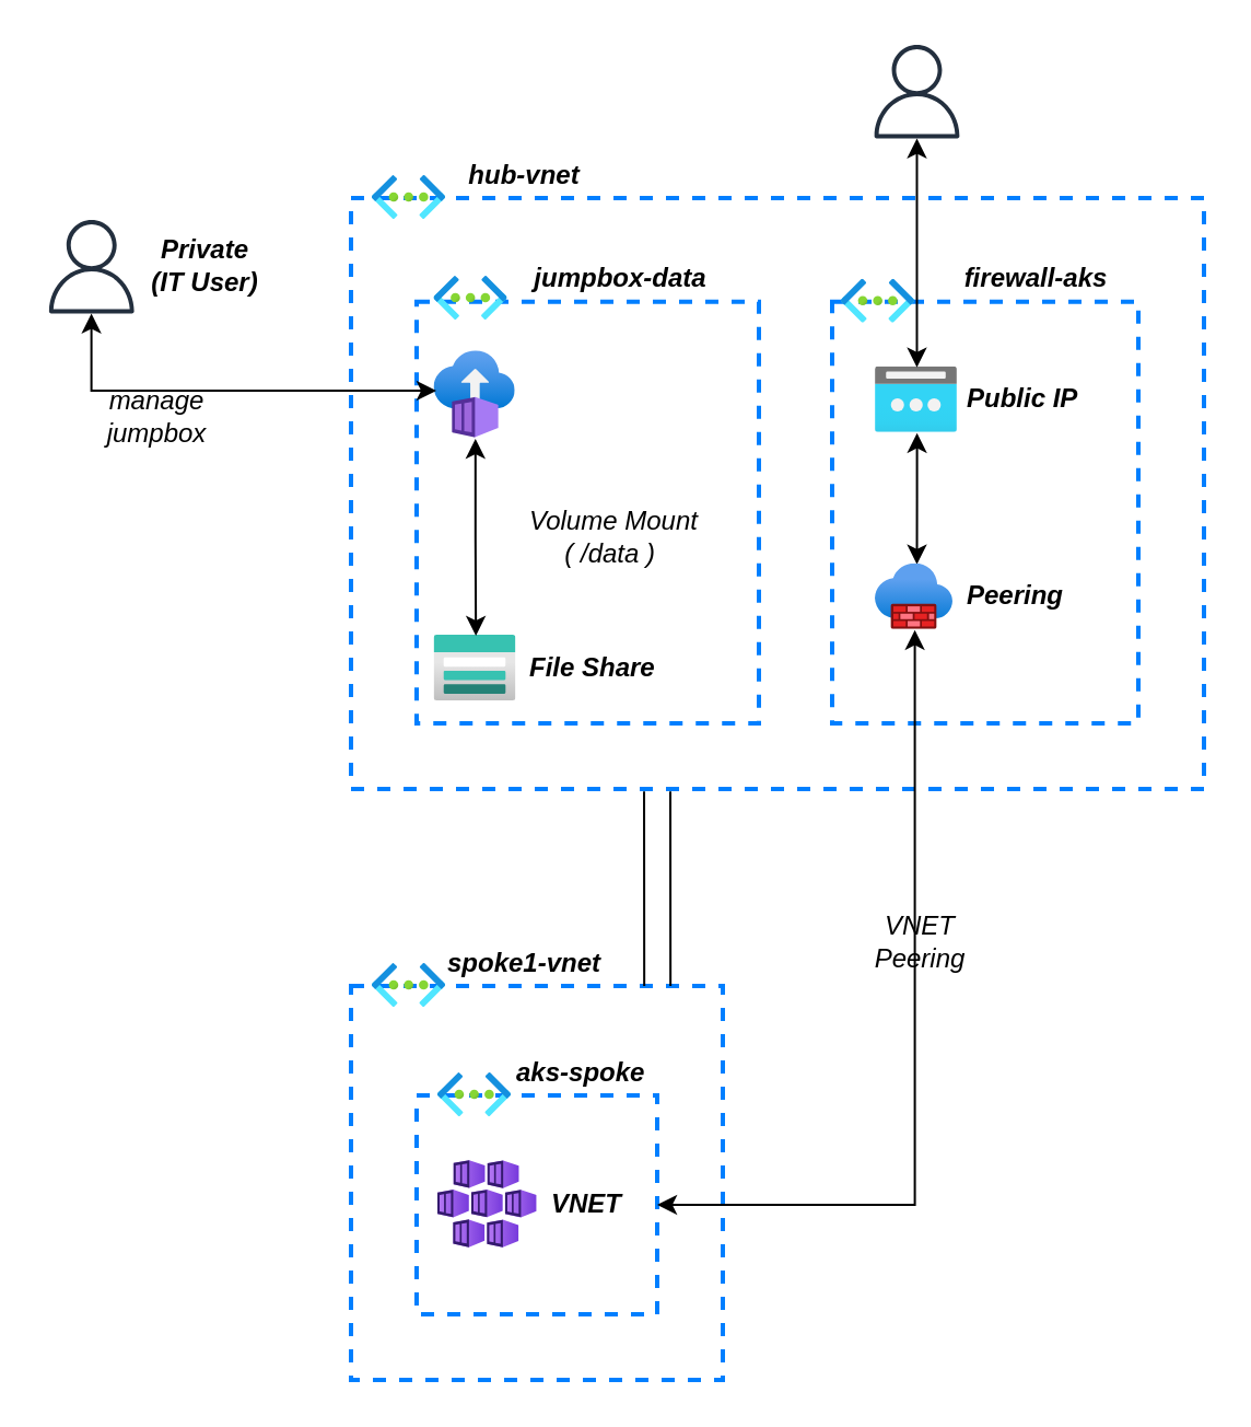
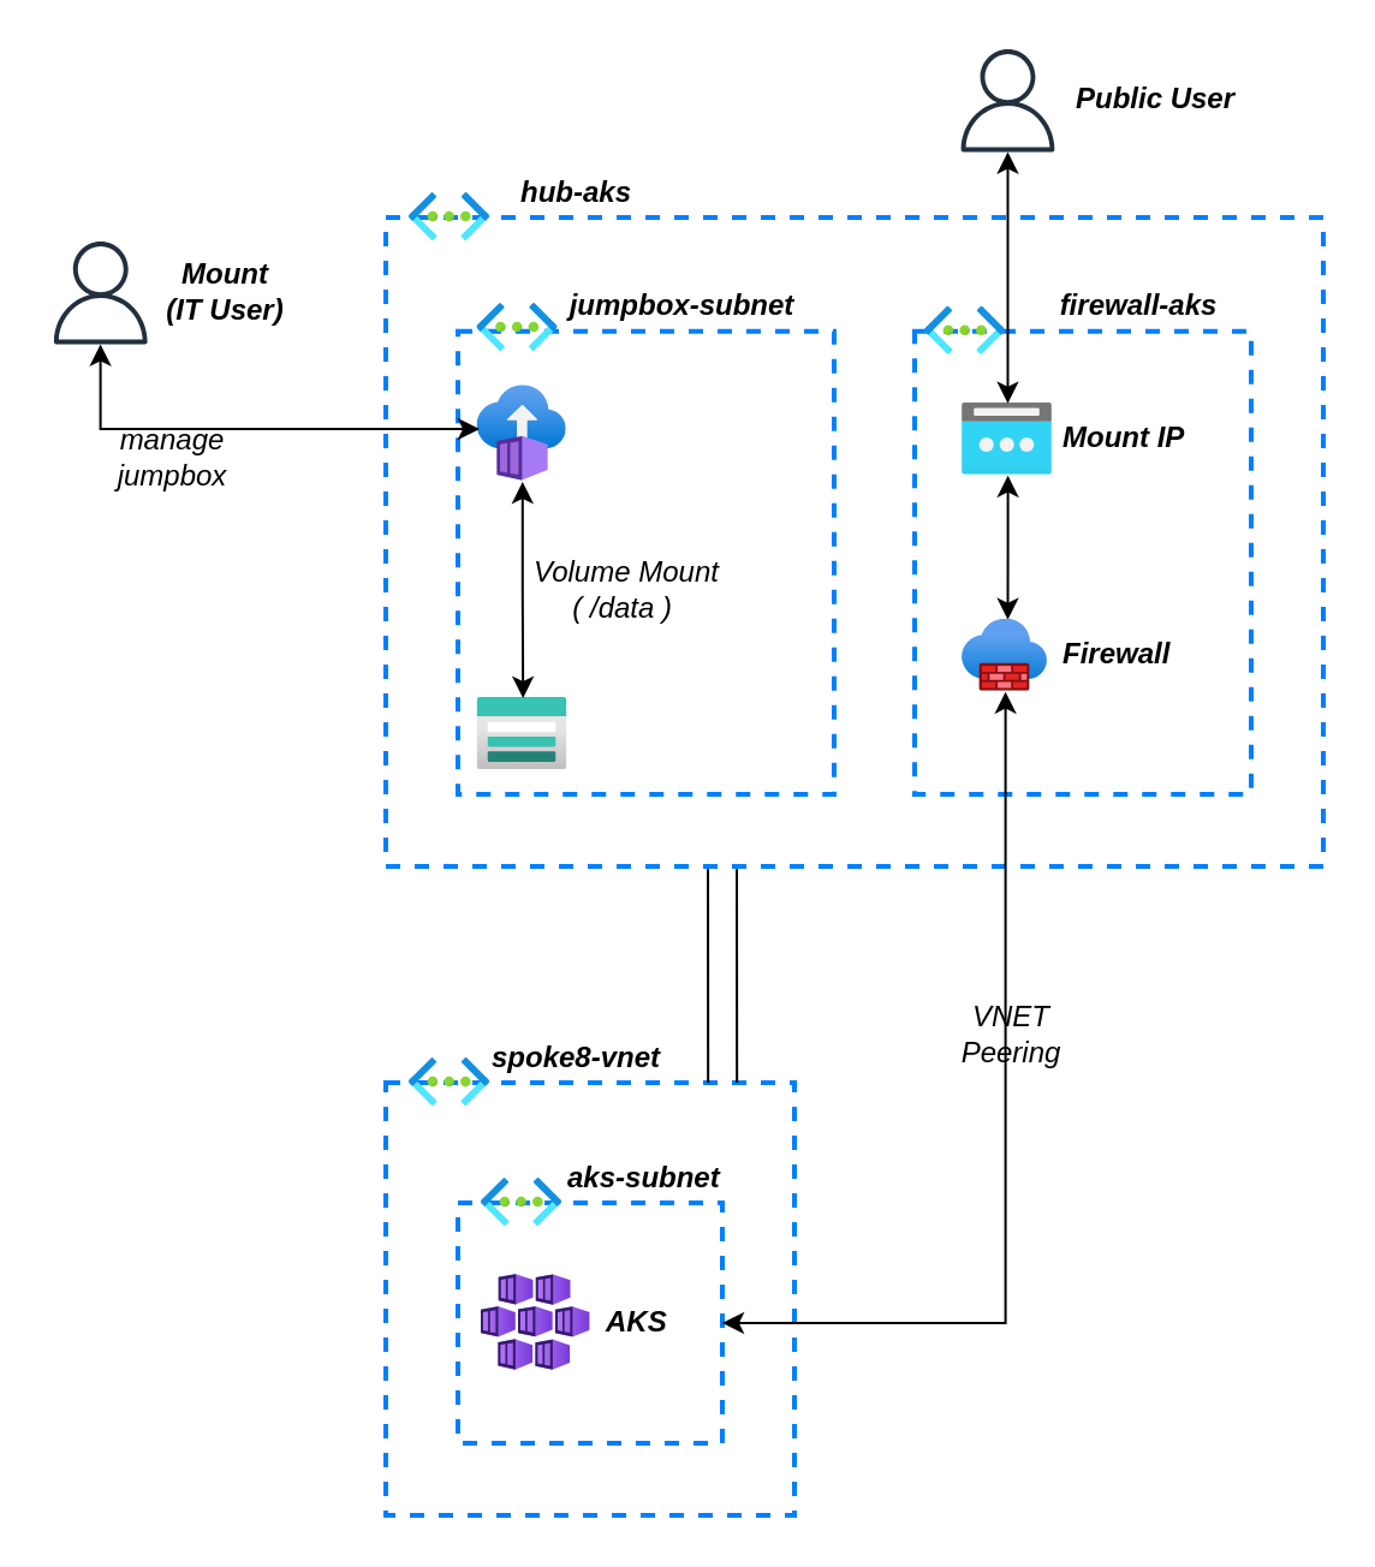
  <mxCell id="0" />
  <mxCell id="1" parent="0" />
  <mxCell id="2" value="" style="group" vertex="1" connectable="0" parent="1"><mxGeometry x="160" y="70" width="390" height="290" as="geometry" /></mxCell>
  <mxCell id="3" value="" style="rounded=0;whiteSpace=wrap;html=1;dashed=1;strokeColor=#007FFF;strokeWidth=2;" vertex="1" parent="2"><mxGeometry y="20" width="390" height="270" as="geometry" /></mxCell>
  <mxCell id="4" value="" style="aspect=fixed;html=1;points=[];align=center;image;fontSize=12;image=img/lib/azure2/networking/Virtual_Networks.svg;dashed=1;strokeColor=#007FFF;strokeWidth=2;" vertex="1" parent="2"><mxGeometry x="10" y="10" width="33.5" height="20" as="geometry" /></mxCell>
- <mxCell id="5" value="&lt;i&gt;&lt;b&gt;hub-vnet&lt;/b&gt;&lt;/i&gt;" style="text;html=1;align=center;verticalAlign=middle;resizable=0;points=[];autosize=1;" vertex="1" parent="2"><mxGeometry x="43.5" width="70" height="20" as="geometry" /></mxCell>
+ <mxCell id="5" value="&lt;i&gt;&lt;b&gt;hub-aks&lt;/b&gt;&lt;/i&gt;" style="text;html=1;align=center;verticalAlign=middle;resizable=0;points=[];autosize=1;" vertex="1" parent="2"><mxGeometry x="43.5" width="70" height="20" as="geometry" /></mxCell>
  <mxCell id="6" value="" style="group" vertex="1" connectable="0" parent="2"><mxGeometry x="30" y="47.37" width="156.5" height="212.63" as="geometry" /></mxCell>
  <mxCell id="7" value="" style="rounded=0;whiteSpace=wrap;html=1;dashed=1;strokeColor=#007FFF;strokeWidth=2;" vertex="1" parent="6"><mxGeometry y="20" width="156.5" height="192.63" as="geometry" /></mxCell>
  <mxCell id="8" value="" style="aspect=fixed;html=1;points=[];align=center;image;fontSize=12;image=img/lib/azure2/networking/Virtual_Networks.svg;dashed=1;strokeColor=#007FFF;strokeWidth=2;" vertex="1" parent="6"><mxGeometry x="8.25" y="8.634" width="33.5" height="20" as="geometry" /></mxCell>
- <mxCell id="9" value="&lt;b&gt;&lt;i&gt;File Share&lt;/i&gt;&lt;/b&gt;" style="text;html=1;align=left;verticalAlign=middle;resizable=0;points=[];autosize=1;" vertex="1" parent="6"><mxGeometry x="50" y="177.63" width="70" height="20" as="geometry" /></mxCell>
  <mxCell id="10" value="" style="group" vertex="1" connectable="0" parent="6"><mxGeometry x="8.25" y="172.63" width="123.25" height="30" as="geometry" /></mxCell>
  <mxCell id="11" value="" style="aspect=fixed;html=1;points=[];align=center;image;fontSize=12;image=img/lib/azure2/storage/Storage_Accounts.svg;dashed=1;strokeColor=#007FFF;strokeWidth=2;" vertex="1" parent="10"><mxGeometry width="37.5" height="30" as="geometry" /></mxCell>
  <mxCell id="12" style="edgeStyle=orthogonalEdgeStyle;rounded=0;orthogonalLoop=1;jettySize=auto;html=1;startArrow=classic;startFill=1;" edge="1" parent="6" source="14" target="11"><mxGeometry x="8.25" y="42.63" as="geometry" /></mxCell>
- <mxCell id="13" value="&lt;i&gt;Volume Mount&lt;br&gt;( /data )&amp;nbsp;&lt;/i&gt;" style="text;html=1;align=center;verticalAlign=middle;resizable=0;points=[];autosize=1;" vertex="1" parent="6"><mxGeometry x="44.88" y="112.63" width="90" height="30" as="geometry" /></mxCell>
+ <mxCell id="13" value="&lt;i&gt;Volume Mount&lt;br&gt;( /data )&amp;nbsp;&lt;/i&gt;" style="text;html=1;align=center;verticalAlign=middle;resizable=0;points=[];autosize=1;" vertex="1" parent="6"><mxGeometry x="24.88" y="112.63" width="90" height="30" as="geometry" /></mxCell>
  <mxCell id="14" value="" style="aspect=fixed;html=1;points=[];align=center;image;fontSize=12;image=img/lib/azure2/containers/Container_Instances.svg;dashed=1;strokeColor=#007FFF;strokeWidth=2;" vertex="1" parent="6"><mxGeometry x="8.25" y="42.63" width="37.1" height="40" as="geometry" /></mxCell>
- <mxCell id="15" value="&lt;i&gt;&lt;b&gt;jumpbox-data&lt;/b&gt;&lt;/i&gt;" style="text;html=1;align=center;verticalAlign=middle;resizable=0;points=[];autosize=1;" vertex="1" parent="6"><mxGeometry x="38" width="110" height="20" as="geometry" /></mxCell>
+ <mxCell id="15" value="&lt;i&gt;&lt;b&gt;jumpbox-subnet&lt;/b&gt;&lt;/i&gt;" style="text;html=1;align=center;verticalAlign=middle;resizable=0;points=[];autosize=1;" vertex="1" parent="6"><mxGeometry x="38" width="110" height="20" as="geometry" /></mxCell>
  <mxCell id="16" value="" style="group" vertex="1" connectable="0" parent="2"><mxGeometry x="220" y="47.37" width="143" height="212.63" as="geometry" /></mxCell>
  <mxCell id="17" value="" style="rounded=0;whiteSpace=wrap;html=1;dashed=1;strokeColor=#007FFF;strokeWidth=2;" vertex="1" parent="16"><mxGeometry y="20" width="140" height="192.63" as="geometry" /></mxCell>
  <mxCell id="18" value="" style="aspect=fixed;html=1;points=[];align=center;image;fontSize=12;image=img/lib/azure2/networking/Virtual_Networks.svg;dashed=1;strokeColor=#007FFF;strokeWidth=2;" vertex="1" parent="16"><mxGeometry x="4.5" y="10" width="33.5" height="20" as="geometry" /></mxCell>
  <mxCell id="19" value="&lt;i&gt;&lt;b&gt;firewall-aks&lt;/b&gt;&lt;/i&gt;" style="text;html=1;align=center;verticalAlign=middle;resizable=0;points=[];autosize=1;" vertex="1" parent="16"><mxGeometry x="43" width="100" height="20" as="geometry" /></mxCell>
  <mxCell id="20" value="" style="group" vertex="1" connectable="0" parent="16"><mxGeometry x="20" y="50" width="110" height="120" as="geometry" /></mxCell>
  <mxCell id="21" value="" style="group" vertex="1" connectable="0" parent="20"><mxGeometry width="110" height="30" as="geometry" /></mxCell>
  <mxCell id="22" value="" style="aspect=fixed;html=1;points=[];align=center;image;fontSize=12;image=img/lib/azure2/networking/Public_IP_Addresses.svg;dashed=1;strokeColor=#007FFF;strokeWidth=2;" vertex="1" parent="21"><mxGeometry width="37.5" height="30" as="geometry" /></mxCell>
- <mxCell id="23" value="&lt;b&gt;&lt;i&gt;Public IP&lt;/i&gt;&lt;/b&gt;" style="text;html=1;align=left;verticalAlign=middle;resizable=0;points=[];autosize=1;" vertex="1" parent="21"><mxGeometry x="40" y="5" width="70" height="20" as="geometry" /></mxCell>
+ <mxCell id="23" value="&lt;b&gt;&lt;i&gt;Mount IP&lt;/i&gt;&lt;/b&gt;" style="text;html=1;align=left;verticalAlign=middle;resizable=0;points=[];autosize=1;" vertex="1" parent="21"><mxGeometry x="40" y="5" width="70" height="20" as="geometry" /></mxCell>
  <mxCell id="24" style="edgeStyle=orthogonalEdgeStyle;rounded=0;orthogonalLoop=1;jettySize=auto;html=1;entryX=0.528;entryY=0;entryDx=0;entryDy=0;entryPerimeter=0;startArrow=classic;startFill=1;" edge="1" parent="20" source="22" target="26"><mxGeometry relative="1" as="geometry" /></mxCell>
  <mxCell id="25" value="" style="group" vertex="1" connectable="0" parent="20"><mxGeometry y="90" width="100" height="30" as="geometry" /></mxCell>
  <mxCell id="26" value="" style="aspect=fixed;html=1;points=[];align=center;image;fontSize=12;image=img/lib/azure2/networking/Firewalls.svg;dashed=1;strokeColor=#007FFF;strokeWidth=2;" vertex="1" parent="25"><mxGeometry width="35.5" height="30" as="geometry" /></mxCell>
- <mxCell id="27" value="&lt;b&gt;&lt;i&gt;Peering&lt;/i&gt;&lt;/b&gt;" style="text;html=1;align=left;verticalAlign=middle;resizable=0;points=[];autosize=1;" vertex="1" parent="25"><mxGeometry x="40" y="5" width="60" height="20" as="geometry" /></mxCell>
+ <mxCell id="27" value="&lt;b&gt;&lt;i&gt;Firewall&lt;/i&gt;&lt;/b&gt;" style="text;html=1;align=left;verticalAlign=middle;resizable=0;points=[];autosize=1;" vertex="1" parent="25"><mxGeometry x="40" y="5" width="60" height="20" as="geometry" /></mxCell>
  <mxCell id="28" value="" style="group" vertex="1" connectable="0" parent="1"><mxGeometry x="160" y="430" width="170" height="200" as="geometry" /></mxCell>
  <mxCell id="29" value="" style="rounded=0;whiteSpace=wrap;html=1;dashed=1;strokeColor=#007FFF;strokeWidth=2;" vertex="1" parent="28"><mxGeometry y="20" width="170" height="180" as="geometry" /></mxCell>
  <mxCell id="30" value="" style="aspect=fixed;html=1;points=[];align=center;image;fontSize=12;image=img/lib/azure2/networking/Virtual_Networks.svg;dashed=1;strokeColor=#007FFF;strokeWidth=2;" vertex="1" parent="28"><mxGeometry x="10" y="10" width="33.5" height="20" as="geometry" /></mxCell>
- <mxCell id="31" value="&lt;i&gt;&lt;b&gt;spoke1-vnet&lt;/b&gt;&lt;/i&gt;" style="text;html=1;align=center;verticalAlign=middle;resizable=0;points=[];autosize=1;" vertex="1" parent="28"><mxGeometry x="33.5" width="90" height="20" as="geometry" /></mxCell>
+ <mxCell id="31" value="&lt;i&gt;&lt;b&gt;spoke8-vnet&lt;/b&gt;&lt;/i&gt;" style="text;html=1;align=center;verticalAlign=middle;resizable=0;points=[];autosize=1;" vertex="1" parent="28"><mxGeometry x="33.5" width="90" height="20" as="geometry" /></mxCell>
  <mxCell id="32" value="" style="group" vertex="1" connectable="0" parent="28"><mxGeometry x="30" y="50" width="123.5" height="120" as="geometry" /></mxCell>
  <mxCell id="33" value="" style="rounded=0;whiteSpace=wrap;html=1;dashed=1;strokeColor=#007FFF;strokeWidth=2;" vertex="1" parent="32"><mxGeometry y="20" width="110" height="100" as="geometry" /></mxCell>
  <mxCell id="34" value="" style="aspect=fixed;html=1;points=[];align=center;image;fontSize=12;image=img/lib/azure2/networking/Virtual_Networks.svg;dashed=1;strokeColor=#007FFF;strokeWidth=2;" vertex="1" parent="32"><mxGeometry x="10" y="10" width="33.5" height="20" as="geometry" /></mxCell>
- <mxCell id="35" value="&lt;i&gt;&lt;b&gt;aks-spoke&lt;/b&gt;&lt;/i&gt;" style="text;html=1;align=left;verticalAlign=middle;resizable=0;points=[];autosize=1;" vertex="1" parent="32"><mxGeometry x="43.5" width="80" height="20" as="geometry" /></mxCell>
+ <mxCell id="35" value="&lt;i&gt;&lt;b&gt;aks-subnet&lt;/b&gt;&lt;/i&gt;" style="text;html=1;align=left;verticalAlign=middle;resizable=0;points=[];autosize=1;" vertex="1" parent="32"><mxGeometry x="43.5" width="80" height="20" as="geometry" /></mxCell>
  <mxCell id="36" value="" style="group" vertex="1" connectable="0" parent="32"><mxGeometry x="10" y="50" width="90.0" height="40" as="geometry" /></mxCell>
  <mxCell id="37" value="" style="aspect=fixed;html=1;points=[];align=center;image;fontSize=12;image=img/lib/azure2/containers/Kubernetes_Services.svg;dashed=1;strokeColor=#007FFF;strokeWidth=2;" vertex="1" parent="36"><mxGeometry width="45.33" height="40" as="geometry" /></mxCell>
- <mxCell id="38" value="&lt;b&gt;&lt;i&gt;VNET&lt;/i&gt;&lt;/b&gt;" style="text;html=1;align=left;verticalAlign=middle;resizable=0;points=[];autosize=1;" vertex="1" parent="36"><mxGeometry x="50.0" y="10" width="40" height="20" as="geometry" /></mxCell>
+ <mxCell id="38" value="&lt;b&gt;&lt;i&gt;AKS&lt;/i&gt;&lt;/b&gt;" style="text;html=1;align=left;verticalAlign=middle;resizable=0;points=[];autosize=1;" vertex="1" parent="36"><mxGeometry x="50.0" y="10" width="40" height="20" as="geometry" /></mxCell>
  <mxCell id="39" style="edgeStyle=orthogonalEdgeStyle;rounded=0;orthogonalLoop=1;jettySize=auto;html=1;startArrow=classic;startFill=1;" edge="1" parent="1" source="33" target="26"><mxGeometry relative="1" as="geometry" /></mxCell>
  <mxCell id="40" value="" style="shape=link;html=1;startArrow=classic;startFill=1;exitX=0.824;exitY=0;exitDx=0;exitDy=0;exitPerimeter=0;entryX=0.359;entryY=1.004;entryDx=0;entryDy=0;entryPerimeter=0;width=12;" edge="1" parent="1" source="29" target="3"><mxGeometry width="100" relative="1" as="geometry"><mxPoint x="350" y="420" as="sourcePoint" /><mxPoint x="100" y="370" as="targetPoint" /></mxGeometry></mxCell>
  <mxCell id="41" value="&lt;i&gt;VNET&lt;br&gt;Peering&lt;/i&gt;" style="text;html=1;align=center;verticalAlign=middle;resizable=0;points=[];autosize=1;" vertex="1" parent="1"><mxGeometry x="390" y="415" width="60" height="30" as="geometry" /></mxCell>
  <mxCell id="42" style="edgeStyle=orthogonalEdgeStyle;rounded=0;orthogonalLoop=1;jettySize=auto;html=1;startArrow=classic;startFill=1;" edge="1" parent="1" source="44" target="22"><mxGeometry relative="1" as="geometry" /></mxCell>
  <mxCell id="43" value="" style="group" vertex="1" connectable="0" parent="1"><mxGeometry x="397.38" y="20" width="122.75" height="42.75" as="geometry" /></mxCell>
  <mxCell id="44" value="" style="outlineConnect=0;fontColor=#232F3E;gradientColor=none;fillColor=#232F3E;strokeColor=none;dashed=0;verticalLabelPosition=bottom;verticalAlign=top;align=center;html=1;fontSize=12;fontStyle=0;aspect=fixed;pointerEvents=1;shape=mxgraph.aws4.user;" vertex="1" parent="43"><mxGeometry width="42.75" height="42.75" as="geometry" /></mxCell>
+ <mxCell id="45" value="&lt;i&gt;&lt;b&gt;Public User&lt;/b&gt;&lt;/i&gt;" style="text;html=1;align=center;verticalAlign=middle;resizable=0;points=[];autosize=1;" vertex="1" parent="43"><mxGeometry x="42.75" y="11.38" width="80" height="20" as="geometry" /></mxCell>
  <mxCell id="46" value="" style="group" vertex="1" connectable="0" parent="1"><mxGeometry x="20" y="100" width="102.75" height="42.75" as="geometry" /></mxCell>
  <mxCell id="47" value="" style="outlineConnect=0;fontColor=#232F3E;gradientColor=none;fillColor=#232F3E;strokeColor=none;dashed=0;verticalLabelPosition=bottom;verticalAlign=top;align=center;html=1;fontSize=12;fontStyle=0;aspect=fixed;pointerEvents=1;shape=mxgraph.aws4.user;" vertex="1" parent="46"><mxGeometry width="42.75" height="42.75" as="geometry" /></mxCell>
- <mxCell id="48" value="&lt;b&gt;&lt;i&gt;Private&lt;br&gt;(IT User)&lt;br&gt;&lt;/i&gt;&lt;/b&gt;" style="text;html=1;align=center;verticalAlign=middle;resizable=0;points=[];autosize=1;" vertex="1" parent="46"><mxGeometry x="42.75" y="6.37" width="60" height="30" as="geometry" /></mxCell>
+ <mxCell id="48" value="&lt;b&gt;&lt;i&gt;Mount&lt;br&gt;(IT User)&lt;br&gt;&lt;/i&gt;&lt;/b&gt;" style="text;html=1;align=center;verticalAlign=middle;resizable=0;points=[];autosize=1;" vertex="1" parent="46"><mxGeometry x="42.75" y="6.37" width="60" height="30" as="geometry" /></mxCell>
  <mxCell id="49" style="edgeStyle=orthogonalEdgeStyle;rounded=0;orthogonalLoop=1;jettySize=auto;html=1;entryX=0.02;entryY=0.45;entryDx=0;entryDy=0;entryPerimeter=0;startArrow=classic;startFill=1;" edge="1" parent="1" source="47" target="14"><mxGeometry relative="1" as="geometry"><Array as="points"><mxPoint x="41" y="178" /></Array></mxGeometry></mxCell>
  <mxCell id="50" value="&lt;i&gt;manage&lt;br&gt;jumpbox&lt;/i&gt;" style="text;html=1;align=center;verticalAlign=middle;resizable=0;points=[];autosize=1;" vertex="1" parent="1"><mxGeometry x="31.38" y="175" width="80" height="30" as="geometry" /></mxCell>
